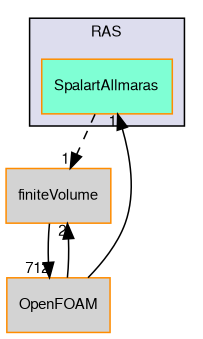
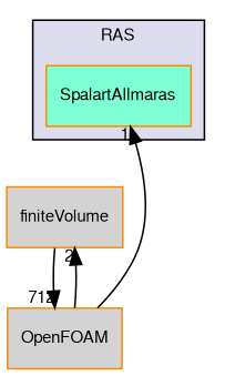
  digraph {
    compound=true
    node [color=darkorange fillcolor=lightgrey fontname=FreeSans fontsize=10 shape=box style=filled]
    edge [headlabel=1 labeldistance=1.5 labelfontname=FreeSans labelfontsize=10 style=solid]
    n1 [fillcolor=aquamarine label=SpalartAllmaras pencolor=black]
    n2 [label=finiteVolume]
    n3 [label=OpenFOAM]
    subgraph cluster_1 {
      bgcolor="#ddddee"
      fontname=FreeSans
      fontsize=10
      label=RAS
      pencolor=black
      n1
    }
-   n1 -> n2 [style=dashed]
    n2 -> n3 [headlabel=712]
    n3 -> n1
    n3 -> n2 [headlabel=2]
  }
